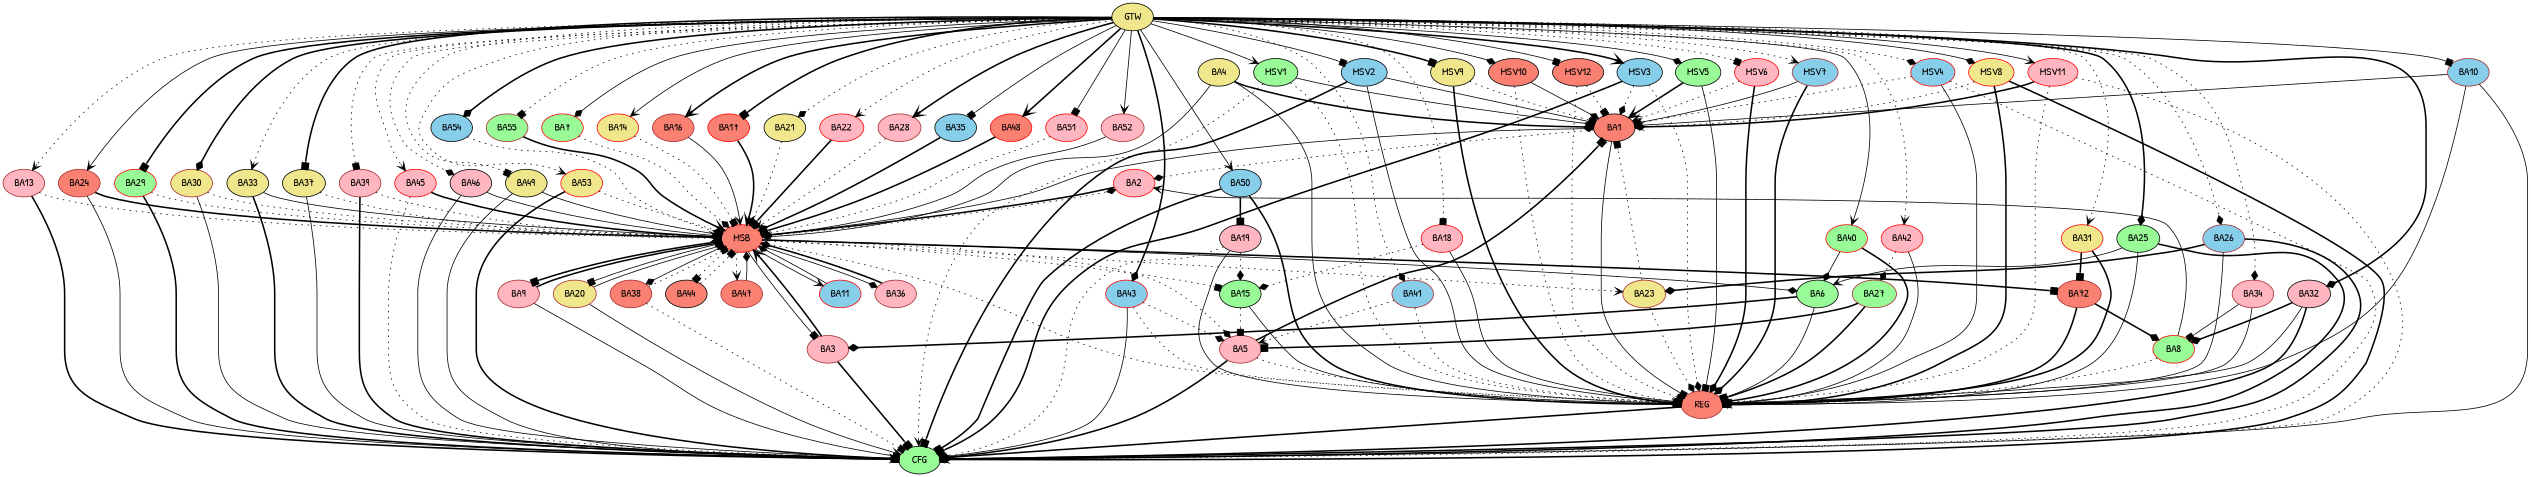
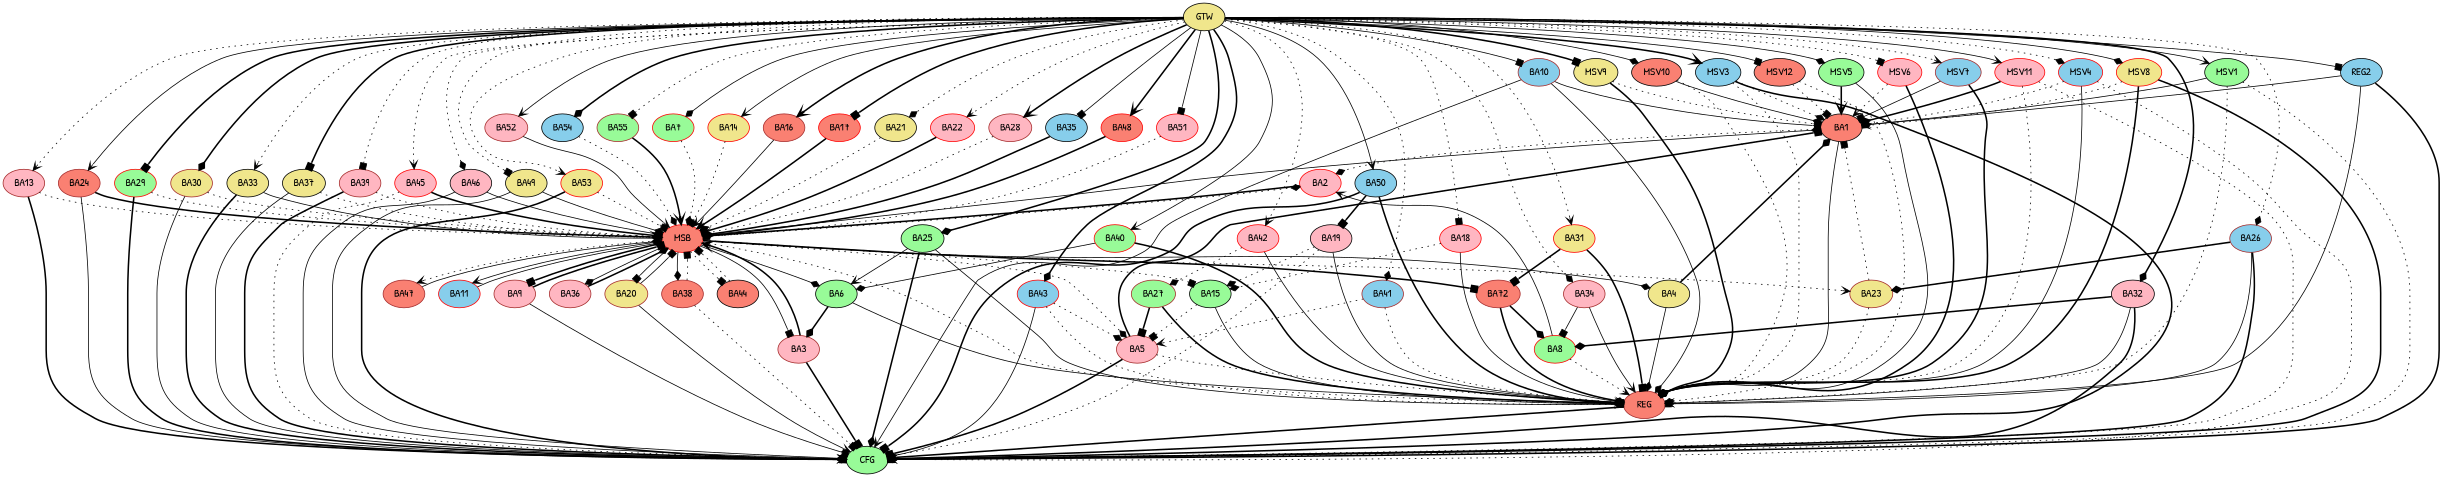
  strict digraph {
    fontname="Patrick Hand"
    node [color=black fillcolor=lightpink fontname="Patrick Hand" style=filled]
    edge [arrowhead=diamond fontname="Patrick Hand" style=dotted]
    n1 [fillcolor=salmon label=BA1]
    n2 [color=red label=BA2]
    n3 [color=brown fillcolor=salmon label=REG]
    n4 [color=red fillcolor=salmon label=MSB]
    n5 [fillcolor=palegreen label=CFG]
    n6 [color=brown label=BA3]
    n7 [fillcolor=khaki label=BA4]
    n8 [color=brown label=BA5]
    n9 [fillcolor=palegreen label=BA6]
    n10 [color=brown label=BA9]
    n11 [color=red fillcolor=skyblue label=BA11]
    n12 [color=brown fillcolor=salmon label=BA72]
    n13 [fillcolor=palegreen label=BA15]
    n14 [color=brown fillcolor=khaki label=BA20]
    n15 [color=brown fillcolor=khaki label=BA23]
    n16 [color=brown label=BA36]
    n17 [color=brown fillcolor=salmon label=BA38]
    n18 [fillcolor=salmon label=BA44]
    n19 [color=brown fillcolor=salmon label=BA47]
    n20 [color=red fillcolor=palegreen label=BA7]
    n21 [color=red fillcolor=palegreen label=BA8]
    n22 [color=brown fillcolor=skyblue label=BA10]
    n23 [color=brown label=BA13]
    n24 [color=red fillcolor=khaki label=BA14]
    n25 [color=brown fillcolor=salmon label=BA16]
    n26 [color=red fillcolor=salmon label=BA17]
    n27 [color=red label=BA18]
    n28 [label=BA19]
    n29 [fillcolor=khaki label=BA21]
    n30 [color=red label=BA22]
    n31 [color=brown fillcolor=salmon label=BA24]
    n32 [fillcolor=palegreen label=BA25]
    n33 [color=brown fillcolor=skyblue label=BA26]
    n34 [color=brown fillcolor=palegreen label=BA27]
    n35 [color=brown label=BA28]
    n36 [color=red fillcolor=palegreen label=BA29]
    n37 [color=brown fillcolor=khaki label=BA30]
    n38 [color=red fillcolor=khaki label=BA31]
    n39 [label=BA32]
    n40 [fillcolor=khaki label=BA33]
    n41 [color=brown label=BA34]
    n42 [fillcolor=skyblue label=BA35]
    n43 [fillcolor=khaki label=BA37]
    n44 [color=brown label=BA39]
    n45 [color=red fillcolor=palegreen label=BA40]
    n46 [color=brown fillcolor=skyblue label=BA41]
    n47 [color=red label=BA42]
    n48 [color=red fillcolor=skyblue label=BA43]
    n49 [color=red label=BA45]
    n50 [label=BA46]
    n51 [color=red fillcolor=salmon label=BA48]
    n52 [fillcolor=khaki label=BA49]
    n53 [fillcolor=skyblue label=BA50]
    n54 [color=red label=BA51]
    n55 [color=brown label=BA52]
    n56 [color=red fillcolor=khaki label=BA53]
    n57 [fillcolor=skyblue label=BA54]
    n58 [color=brown fillcolor=palegreen label=BA55]
    n59 [fillcolor=khaki label=GTW]
    n60 [fillcolor=palegreen label=MSV1]
-   n61 [fillcolor=skyblue label=MSV2]
+   n61 [fillcolor=skyblue label=REG2]
    n62 [fillcolor=skyblue label=MSV3]
    n63 [color=red fillcolor=skyblue label=MSV4]
    n64 [fillcolor=palegreen label=MSV5]
    n65 [color=red label=MSV6]
    n66 [color=brown fillcolor=skyblue label=MSV7]
    n67 [color=red fillcolor=khaki label=MSV8]
    n68 [fillcolor=khaki label=MSV9]
    n69 [fillcolor=salmon label=MSV10]
    n70 [color=red label=MSV11]
    n71 [fillcolor=salmon label=MSV12]
    n1 -> n2
    n1 -> n3 [arrowhead=box style=solid]
    n2 -> n4 [style=bold]
    n3 -> n5 [arrowhead=box style=bold]
    n4 -> n1 [style=solid]
    n4 -> n2
    n4 -> n3
    n4 -> n6 [arrowhead=box style=solid]
-   n7 -> n4 [style=solid]
+   n4 -> n7 [style=solid]
    n4 -> n8
    n4 -> n9 [style=solid]
    n4 -> n10 [arrowhead=box style=bold]
    n4 -> n11 [arrowhead=vee style=solid]
    n4 -> n12 [arrowhead=box style=bold]
    n4 -> n13 [arrowhead=box]
    n4 -> n14 [arrowhead=box style=solid]
    n4 -> n15 [arrowhead=vee]
    n4 -> n16 [style=solid]
    n4 -> n17 [style=solid]
    n4 -> n18 [arrowhead=box]
    n4 -> n19 [arrowhead=vee]
    n6 -> n4 [arrowhead=vee style=bold]
    n6 -> n5 [arrowhead=box style=bold]
    n7 -> n1 [style=bold]
    n7 -> n3 [style=solid]
    n8 -> n1 [arrowhead=box style=bold]
    n8 -> n3 [arrowhead=box]
    n8 -> n5 [arrowhead=box style=bold]
    n9 -> n3 [arrowhead=box style=solid]
    n9 -> n6 [style=bold]
    n10 -> n4 [arrowhead=box style=bold]
    n10 -> n5 [arrowhead=box style=solid]
    n11 -> n4 [style=solid]
    n12 -> n3 [style=bold]
    n12 -> n21 [style=bold]
    n13 -> n3 [style=solid]
    n13 -> n8 [arrowhead=box]
    n14 -> n4 [arrowhead=box style=solid]
    n14 -> n5 [arrowhead=vee style=solid]
    n15 -> n1 [arrowhead=box]
    n15 -> n3
    n16 -> n4 [style=bold]
    n17 -> n4 [arrowhead=box]
    n17 -> n5 [arrowhead=box]
    n18 -> n4 [arrowhead=box]
    n19 -> n4 [style=solid]
    n20 -> n4
    n21 -> n2 [arrowhead=vee style=solid]
    n21 -> n3 [arrowhead=vee]
    n22 -> n1 [arrowhead=box style=solid]
    n22 -> n3 [style=solid]
    n22 -> n5 [arrowhead=vee style=solid]
    n23 -> n4
    n23 -> n5 [arrowhead=box style=bold]
    n24 -> n4 [arrowhead=box]
    n25 -> n4 [arrowhead=vee style=solid]
    n26 -> n4 [arrowhead=vee style=bold]
    n27 -> n3 [arrowhead=vee style=solid]
    n27 -> n13
    n28 -> n3 [arrowhead=vee style=solid]
    n28 -> n5 [arrowhead=box]
    n28 -> n13
    n29 -> n4
    n30 -> n4 [arrowhead=box style=bold]
    n31 -> n4 [arrowhead=vee style=bold]
    n31 -> n5 [style=solid]
    n32 -> n3 [arrowhead=box style=solid]
    n32 -> n5 [style=bold]
    n32 -> n9 [arrowhead=vee style=solid]
    n33 -> n3 [arrowhead=box style=solid]
    n33 -> n5 [style=bold]
    n33 -> n15 [style=bold]
    n34 -> n3 [arrowhead=box style=bold]
    n34 -> n8 [arrowhead=box style=bold]
    n35 -> n4 [arrowhead=vee]
    n36 -> n4 [arrowhead=vee]
    n36 -> n5 [arrowhead=box style=bold]
    n37 -> n4
    n37 -> n5 [arrowhead=box style=solid]
    n38 -> n3 [arrowhead=box style=bold]
    n38 -> n12 [arrowhead=box style=bold]
    n39 -> n3 [arrowhead=vee style=solid]
    n39 -> n5 [arrowhead=box style=bold]
    n39 -> n21 [style=bold]
    n40 -> n4 [style=solid]
    n40 -> n5 [style=bold]
    n41 -> n3 [arrowhead=vee style=solid]
    n41 -> n21 [arrowhead=box style=solid]
    n42 -> n4 [style=bold]
    n43 -> n4 [arrowhead=vee]
    n43 -> n5 [arrowhead=vee style=solid]
    n44 -> n4 [arrowhead=vee]
    n44 -> n5 [style=bold]
    n45 -> n3 [style=bold]
    n45 -> n9 [style=solid]
    n46 -> n3 [arrowhead=box]
    n46 -> n8 [arrowhead=vee]
    n47 -> n3 [style=solid]
    n47 -> n34
    n48 -> n3 [arrowhead=vee]
    n48 -> n5 [style=solid]
    n48 -> n8
    n49 -> n4 [arrowhead=box style=bold]
    n49 -> n5 [arrowhead=vee]
    n50 -> n4 [style=solid]
    n50 -> n5 [arrowhead=vee style=solid]
    n51 -> n4 [arrowhead=box style=bold]
    n52 -> n4 [style=solid]
    n52 -> n5 [arrowhead=box style=solid]
    n53 -> n3 [style=bold]
    n53 -> n5 [arrowhead=box style=bold]
    n53 -> n28 [arrowhead=box style=bold]
    n54 -> n4 [arrowhead=box]
    n55 -> n4 [arrowhead=vee style=solid]
    n56 -> n4 [arrowhead=box]
    n56 -> n5 [style=bold]
    n57 -> n4
    n58 -> n4 [arrowhead=vee style=bold]
    n59 -> n20 [style=solid]
    n59 -> n22 [arrowhead=box style=solid]
    n59 -> n23 [arrowhead=vee]
    n59 -> n24 [arrowhead=vee style=solid]
    n59 -> n25 [arrowhead=vee style=bold]
    n59 -> n26 [arrowhead=box style=bold]
    n59 -> n27 [arrowhead=box]
    n59 -> n29
    n59 -> n30 [arrowhead=vee]
    n59 -> n31 [arrowhead=vee style=solid]
    n59 -> n32 [style=bold]
    n59 -> n33
    n59 -> n35 [arrowhead=vee style=bold]
    n59 -> n36 [arrowhead=box style=bold]
    n59 -> n37 [style=bold]
    n59 -> n38 [arrowhead=vee]
    n59 -> n39 [style=bold]
    n59 -> n40 [arrowhead=vee]
    n59 -> n41
    n59 -> n42 [arrowhead=box style=solid]
    n59 -> n43 [arrowhead=box style=bold]
    n59 -> n44 [arrowhead=box]
    n59 -> n45 [arrowhead=vee style=solid]
    n59 -> n46
    n59 -> n47 [arrowhead=vee]
    n59 -> n48 [style=bold]
    n59 -> n49 [arrowhead=vee]
    n59 -> n50
    n59 -> n51 [arrowhead=vee style=bold]
    n59 -> n52 [arrowhead=box]
    n59 -> n53 [arrowhead=vee style=solid]
    n59 -> n54 [arrowhead=box style=solid]
    n59 -> n55 [arrowhead=vee style=solid]
    n59 -> n56 [arrowhead=vee]
    n59 -> n57 [style=bold]
    n59 -> n58 [arrowhead=box]
    n59 -> n60 [arrowhead=vee style=solid]
    n59 -> n61 [arrowhead=box style=solid]
    n59 -> n62 [arrowhead=vee style=bold]
    n59 -> n63
    n59 -> n64 [style=solid]
    n59 -> n65 [arrowhead=box]
    n59 -> n66 [arrowhead=vee]
    n59 -> n67 [style=solid]
    n59 -> n68 [arrowhead=box style=bold]
    n59 -> n69 [style=solid]
    n59 -> n70 [arrowhead=vee style=solid]
    n59 -> n71 [arrowhead=box style=solid]
    n60 -> n1 [style=solid]
    n60 -> n3 [arrowhead=vee]
    n60 -> n5 [arrowhead=vee]
    n61 -> n1 [arrowhead=box style=solid]
    n61 -> n3 [style=solid]
    n61 -> n5 [arrowhead=box style=bold]
    n62 -> n1
    n62 -> n3
    n62 -> n5 [arrowhead=box style=bold]
    n63 -> n1 [arrowhead=vee]
    n63 -> n3 [style=solid]
    n63 -> n5
    n64 -> n1 [arrowhead=vee style=bold]
    n64 -> n3 [arrowhead=box style=solid]
    n65 -> n1 [arrowhead=vee]
    n65 -> n3 [style=bold]
    n66 -> n1 [arrowhead=box style=solid]
    n66 -> n3 [style=bold]
    n67 -> n1 [arrowhead=vee]
    n67 -> n3 [style=bold]
    n67 -> n5 [style=bold]
    n68 -> n1 [arrowhead=box]
    n68 -> n3 [style=bold]
    n69 -> n1 [style=solid]
    n69 -> n3 [arrowhead=box]
    n70 -> n1 [style=bold]
    n70 -> n3 [arrowhead=box]
    n70 -> n5 [arrowhead=vee]
    n71 -> n1 [arrowhead=box]
    n71 -> n3 [arrowhead=box]
  }
